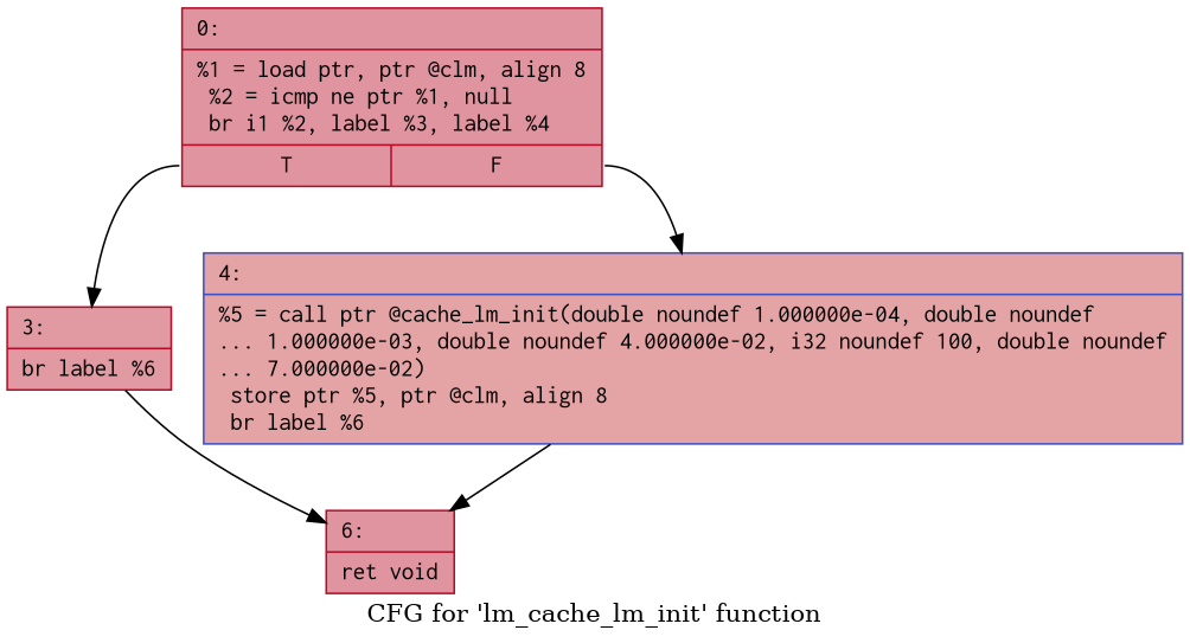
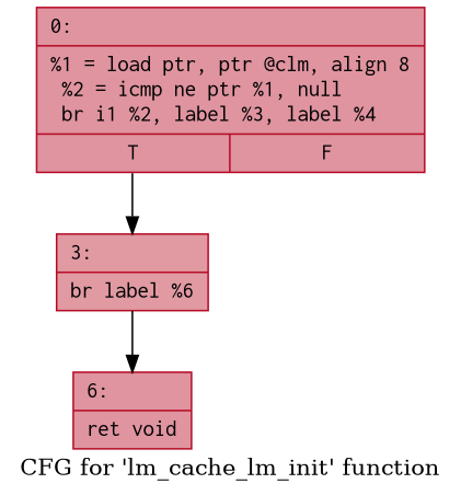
  digraph {
    label="CFG for 'lm_cache_lm_init' function"
    node [color="#b70d28ff" fillcolor="#b70d2870" fontname=Courier shape=record style=filled]
    n1 [label="{0:\l|  %1 = load ptr, ptr @clm, align 8\l  %2 = icmp ne ptr %1, null\l  br i1 %2, label %3, label %4\l|{<s0>T|<s1>F}}"]
    n2 [fillcolor="#bb1b2c70" label="{3:\l|  br label %6\l}"]
-   n3 [color="#3d50c3ff" fillcolor="#c32e3170" label="{4:\l|  %5 = call ptr @cache_lm_init(double noundef 1.000000e-04, double noundef\l... 1.000000e-03, double noundef 4.000000e-02, i32 noundef 100, double noundef\l... 7.000000e-02)\l  store ptr %5, ptr @clm, align 8\l  br label %6\l}"]
    n4 [label="{6:\l|  ret void\l}"]
    n1 -> n2 [tailport=s0]
-   n1 -> n3 [tailport=s1]
    n2 -> n4
-   n3 -> n4
  }
